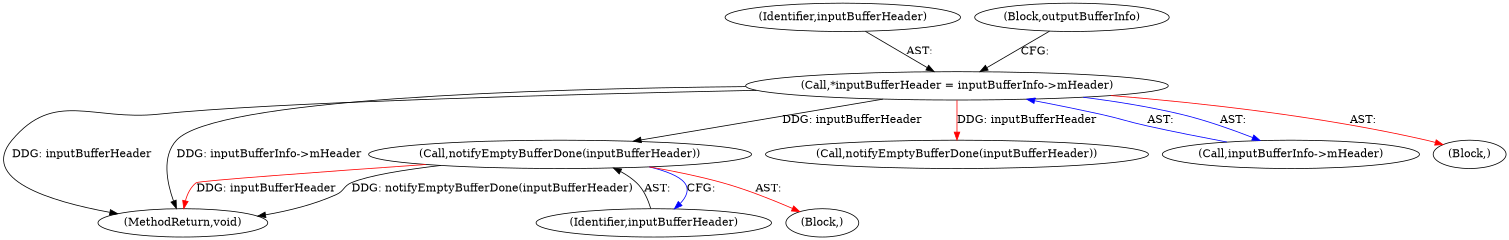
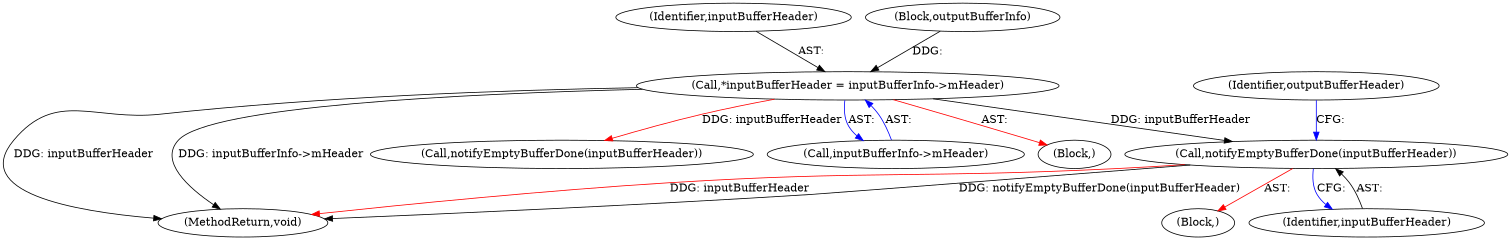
  digraph {
    fontname="DejaVu Serif"
    node [fontname="DejaVu Serif"]
    edge [color=black fontname="DejaVu Serif"]
    n1 [label="(Call,notifyEmptyBufferDone(inputBufferHeader))"]
    n2 [label="(Identifier,inputBufferHeader)"]
    n3 [label="(MethodReturn,void)"]
    n4 [label="(Block,)"]
    n5 [label="(Call,*inputBufferHeader = inputBufferInfo->mHeader)"]
    n6 [label="(Call,notifyEmptyBufferDone(inputBufferHeader))"]
    n7 [label="(Call,inputBufferInfo->mHeader)"]
    n8 [label="(Block,)"]
    n9 [label="(Identifier,inputBufferHeader)"]
+   n10 [label="(Identifier,outputBufferHeader)"]
    n11 [label="(Block,outputBufferInfo)"]
    n1 -> n2 [color=blue label="CFG: "]
    n1 -> n3 [color=red label="DDG: inputBufferHeader"]
    n1 -> n3 [label="DDG: notifyEmptyBufferDone(inputBufferHeader)"]
    n1 -> n4 [color=red label="AST: "]
    n2 -> n1 [label="AST: "]
    n5 -> n1 [label="DDG: inputBufferHeader"]
    n5 -> n3 [label="DDG: inputBufferHeader"]
    n5 -> n3 [label="DDG: inputBufferInfo->mHeader"]
    n5 -> n6 [color=red label="DDG: inputBufferHeader"]
    n5 -> n7 [color=blue label="AST: "]
    n5 -> n8 [color=red label="AST: "]
    n7 -> n5 [color=blue label="AST: "]
    n9 -> n5 [label="AST: "]
-   n11 -> n5 [label="CFG: "]
+   n10 -> n1 [color=blue label="CFG: "]
+   n11 -> n5 [label="DDG: "]
  }
